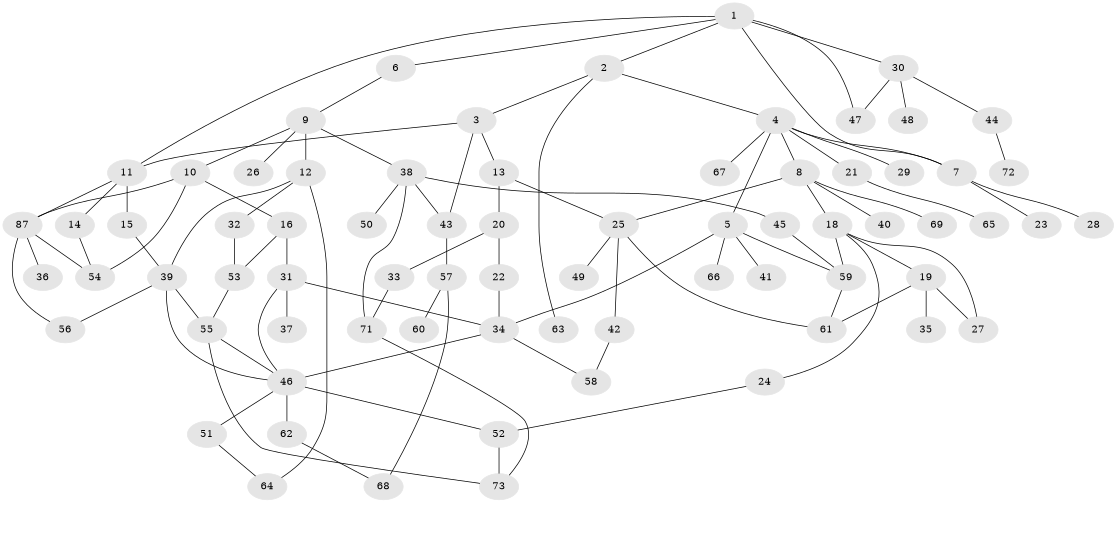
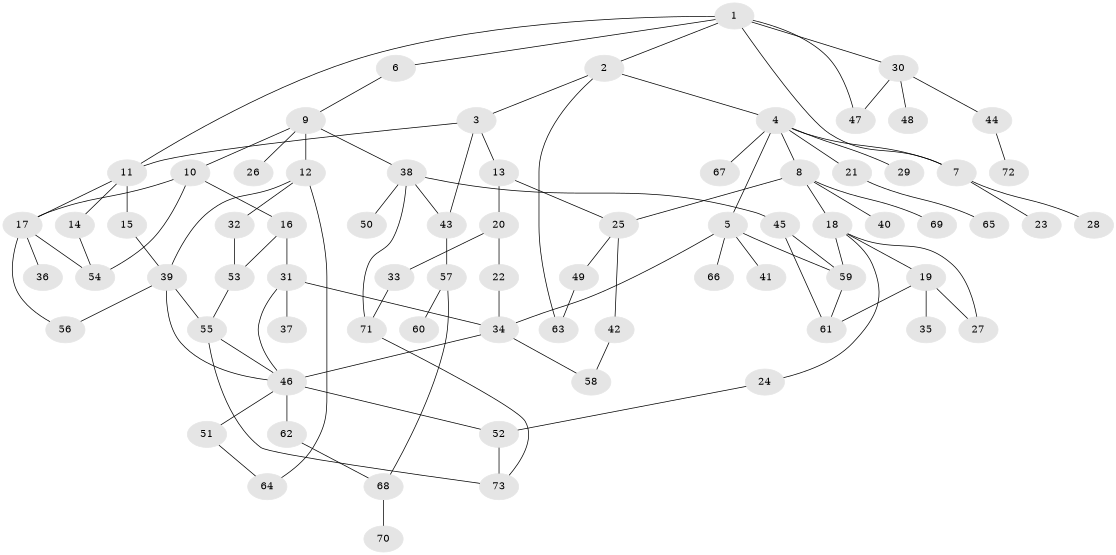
  graph {
    node [color=gray90 style=filled]
    1
    2
    6
    7
    11
    30
    47
    3
    4
    63
    9
    23
    28
-   17 [label=87]
+   17
    14
    15
    44
    48
    13
    43
    5
    8
    21
    29
    67
    25
    20
    57
    34
    41
    59
    66
    18
    40
    69
    65
    46
    58
    61
    10
    12
    26
    38
    19
    24
    27
    42
    49
    16
    54
    32
    39
    64
    71
    45
    50
    31
    53
    36
    56
    55
    22
    33
    37
    35
    52
    73
    72
    51
    62
    60
    68
+   70
    1 -- 2
    1 -- 6
    1 -- 7
    1 -- 11
    1 -- 30
    1 -- 47
    2 -- 3
    2 -- 4
    2 -- 63
    6 -- 9
    7 -- 23
    7 -- 28
    11 -- 17
    11 -- 14
    11 -- 15
    30 -- 47
    30 -- 44
    30 -- 48
    3 -- 11
    3 -- 13
    3 -- 43
    4 -- 7
    4 -- 5
    4 -- 8
    4 -- 21
    4 -- 29
    4 -- 67
    9 -- 10
    9 -- 12
    9 -- 26
    9 -- 38
    17 -- 54
    17 -- 36
    17 -- 56
    14 -- 54
    15 -- 39
    44 -- 72
    13 -- 25
    13 -- 20
    43 -- 57
    5 -- 34
    5 -- 41
    5 -- 59
    5 -- 66
    8 -- 25
    8 -- 18
    8 -- 40
    8 -- 69
    21 -- 65
    25 -- 42
    25 -- 49
    20 -- 22
    20 -- 33
    57 -- 60
    57 -- 68
    34 -- 46
    34 -- 58
    59 -- 61
    18 -- 59
    18 -- 19
    18 -- 24
    18 -- 27
    46 -- 52
    46 -- 51
    46 -- 62
    10 -- 17
    10 -- 16
    10 -- 54
    12 -- 32
    12 -- 39
    12 -- 64
    38 -- 43
    38 -- 71
    38 -- 45
    38 -- 50
    19 -- 61
    19 -- 27
    19 -- 35
    24 -- 52
    42 -- 58
+   49 -- 63
    16 -- 31
    16 -- 53
    32 -- 53
    39 -- 46
    39 -- 56
    39 -- 55
    71 -- 73
    45 -- 59
-   25 -- 61
+   45 -- 61
    31 -- 34
    31 -- 46
    31 -- 37
    53 -- 55
    55 -- 46
    55 -- 73
    22 -- 34
    33 -- 71
    52 -- 73
    51 -- 64
    62 -- 68
+   68 -- 70
  }
